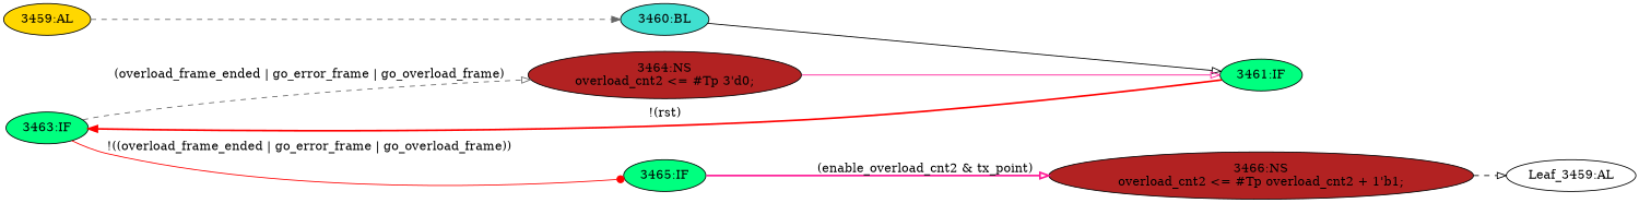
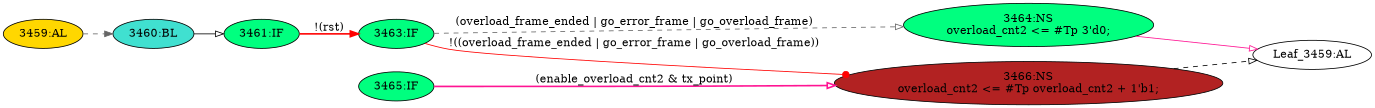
  strict digraph {
    rankdir=LR
    node [fillcolor=springgreen statements="[]" style=filled typ=IfStatement]
    edge [arrowhead=onormal color=black cond="[]" lineno=None style=dashed]
    n1 [ast="<pyverilog.vparser.ast.NonblockingSubstitution object at 0x7f44f6b21810>" fillcolor=firebrick label="3466:NS\noverload_cnt2 <= #Tp overload_cnt2 + 1'b1;" statements="[<pyverilog.vparser.ast.NonblockingSubstitution object at 0x7f44f6b21810>]" typ=NonblockingSubstitution]
    n2 [def_var="['overload_cnt2']" label="Leaf_3459:AL" fillcolor="" statements="" style="" typ=""]
    n3 [ast="<pyverilog.vparser.ast.Always object at 0x7f44f6b21590>" clk_sens=True fillcolor=gold label="3459:AL" sens="['clk', 'rst']" typ=Always use_var="['enable_overload_cnt2', 'overload_cnt2', 'go_overload_frame', 'go_error_frame', 'tx_point', 'overload_frame_ended', 'rst']"]
    n4 [ast="<pyverilog.vparser.ast.Block object at 0x7f44f6b21710>" fillcolor=turquoise label="3460:BL" typ=Block]
    n5 [ast="<pyverilog.vparser.ast.IfStatement object at 0x7f44f6b21750>" label="3461:IF"]
    n6 [ast="<pyverilog.vparser.ast.IfStatement object at 0x7f44f6b21790>" label="3463:IF"]
    n7 [ast="<pyverilog.vparser.ast.IfStatement object at 0x7f44f6b217d0>" label="3465:IF"]
-   n8 [ast="<pyverilog.vparser.ast.NonblockingSubstitution object at 0x7f44f6b21b50>" fillcolor=firebrick label="3464:NS\noverload_cnt2 <= #Tp 3'd0;" statements="[<pyverilog.vparser.ast.NonblockingSubstitution object at 0x7f44f6b21b50>]" typ=NonblockingSubstitution]
+   n8 [ast="<pyverilog.vparser.ast.NonblockingSubstitution object at 0x7f44f6b21b50>" label="3464:NS\noverload_cnt2 <= #Tp 3'd0;" statements="[<pyverilog.vparser.ast.NonblockingSubstitution object at 0x7f44f6b21b50>]" typ=NonblockingSubstitution]
    n1 -> n2
    n3 -> n4 [arrowhead=normal color=gray40]
    n4 -> n5 [style=solid]
    n5 -> n6 [arrowhead=normal color=red cond="['rst']" label="!(rst)" lineno=3461 style=bold]
-   n6 -> n7 [arrowhead=dot color=red cond="['overload_frame_ended', 'go_error_frame', 'go_overload_frame']" label="!((overload_frame_ended | go_error_frame | go_overload_frame))" lineno=3463 style=solid]
+   n6 -> n1 [arrowhead=dot color=red cond="['overload_frame_ended', 'go_error_frame', 'go_overload_frame']" label="!((overload_frame_ended | go_error_frame | go_overload_frame))" lineno=3463 style=solid]
    n6 -> n8 [color=gray40 cond="['overload_frame_ended', 'go_error_frame', 'go_overload_frame']" label="(overload_frame_ended | go_error_frame | go_overload_frame)" lineno=3463]
    n7 -> n1 [color=deeppink cond="['enable_overload_cnt2', 'tx_point']" label="(enable_overload_cnt2 & tx_point)" lineno=3465 style=bold]
-   n8 -> n5 [color=deeppink style=solid]
+   n8 -> n2 [color=deeppink style=solid]
  }
